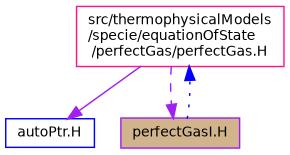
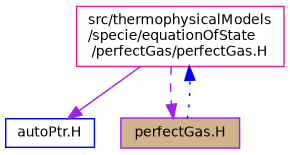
  digraph {
    node [fillcolor=white fontname=Helvetica fontsize=10 shape=record style=filled]
    edge [color=purple fontname=Helvetica fontsize=10 labelfontname=Helvetica labelfontsize=10]
    n1 [color=deeppink fontcolor=black height=0.2 label="src/thermophysicalModels\l/specie/equationOfState\l/perfectGas/perfectGas.H" width=0.4]
    n2 [color=blue height=0.2 label="autoPtr.H" width=0.4]
-   n3 [color=purple height=0.2 label="perfectGasI.H" width=0.4 fillcolor=tan]
+   n3 [color=purple height=0.2 label="perfectGas.H" width=0.4 fillcolor=tan]
    n1 -> n2 [style=solid]
    n1 -> n3 [style=dashed]
    n3 -> n1 [color=blue style=dotted]
  }
